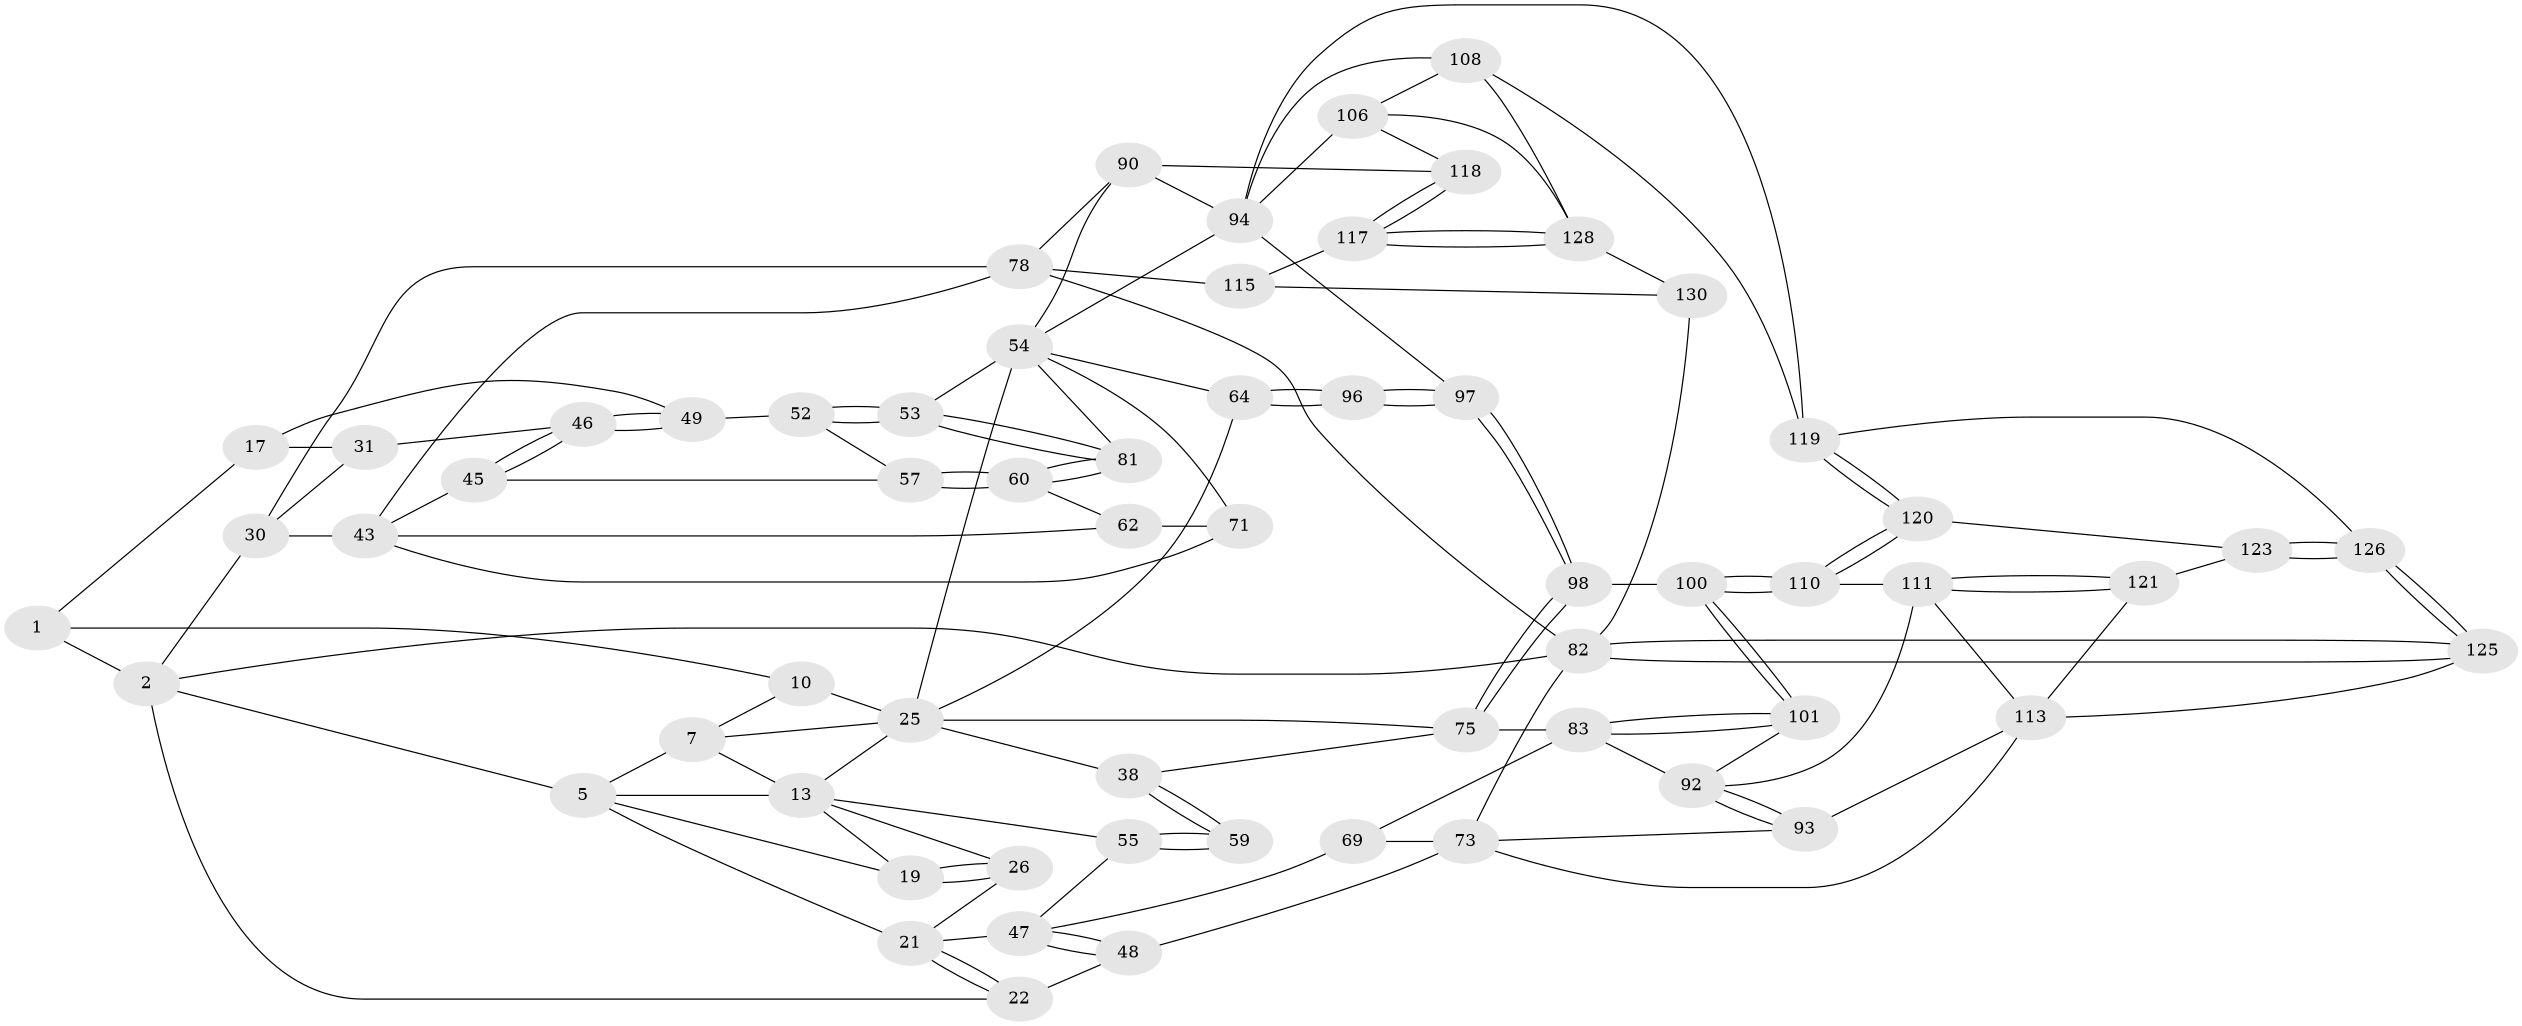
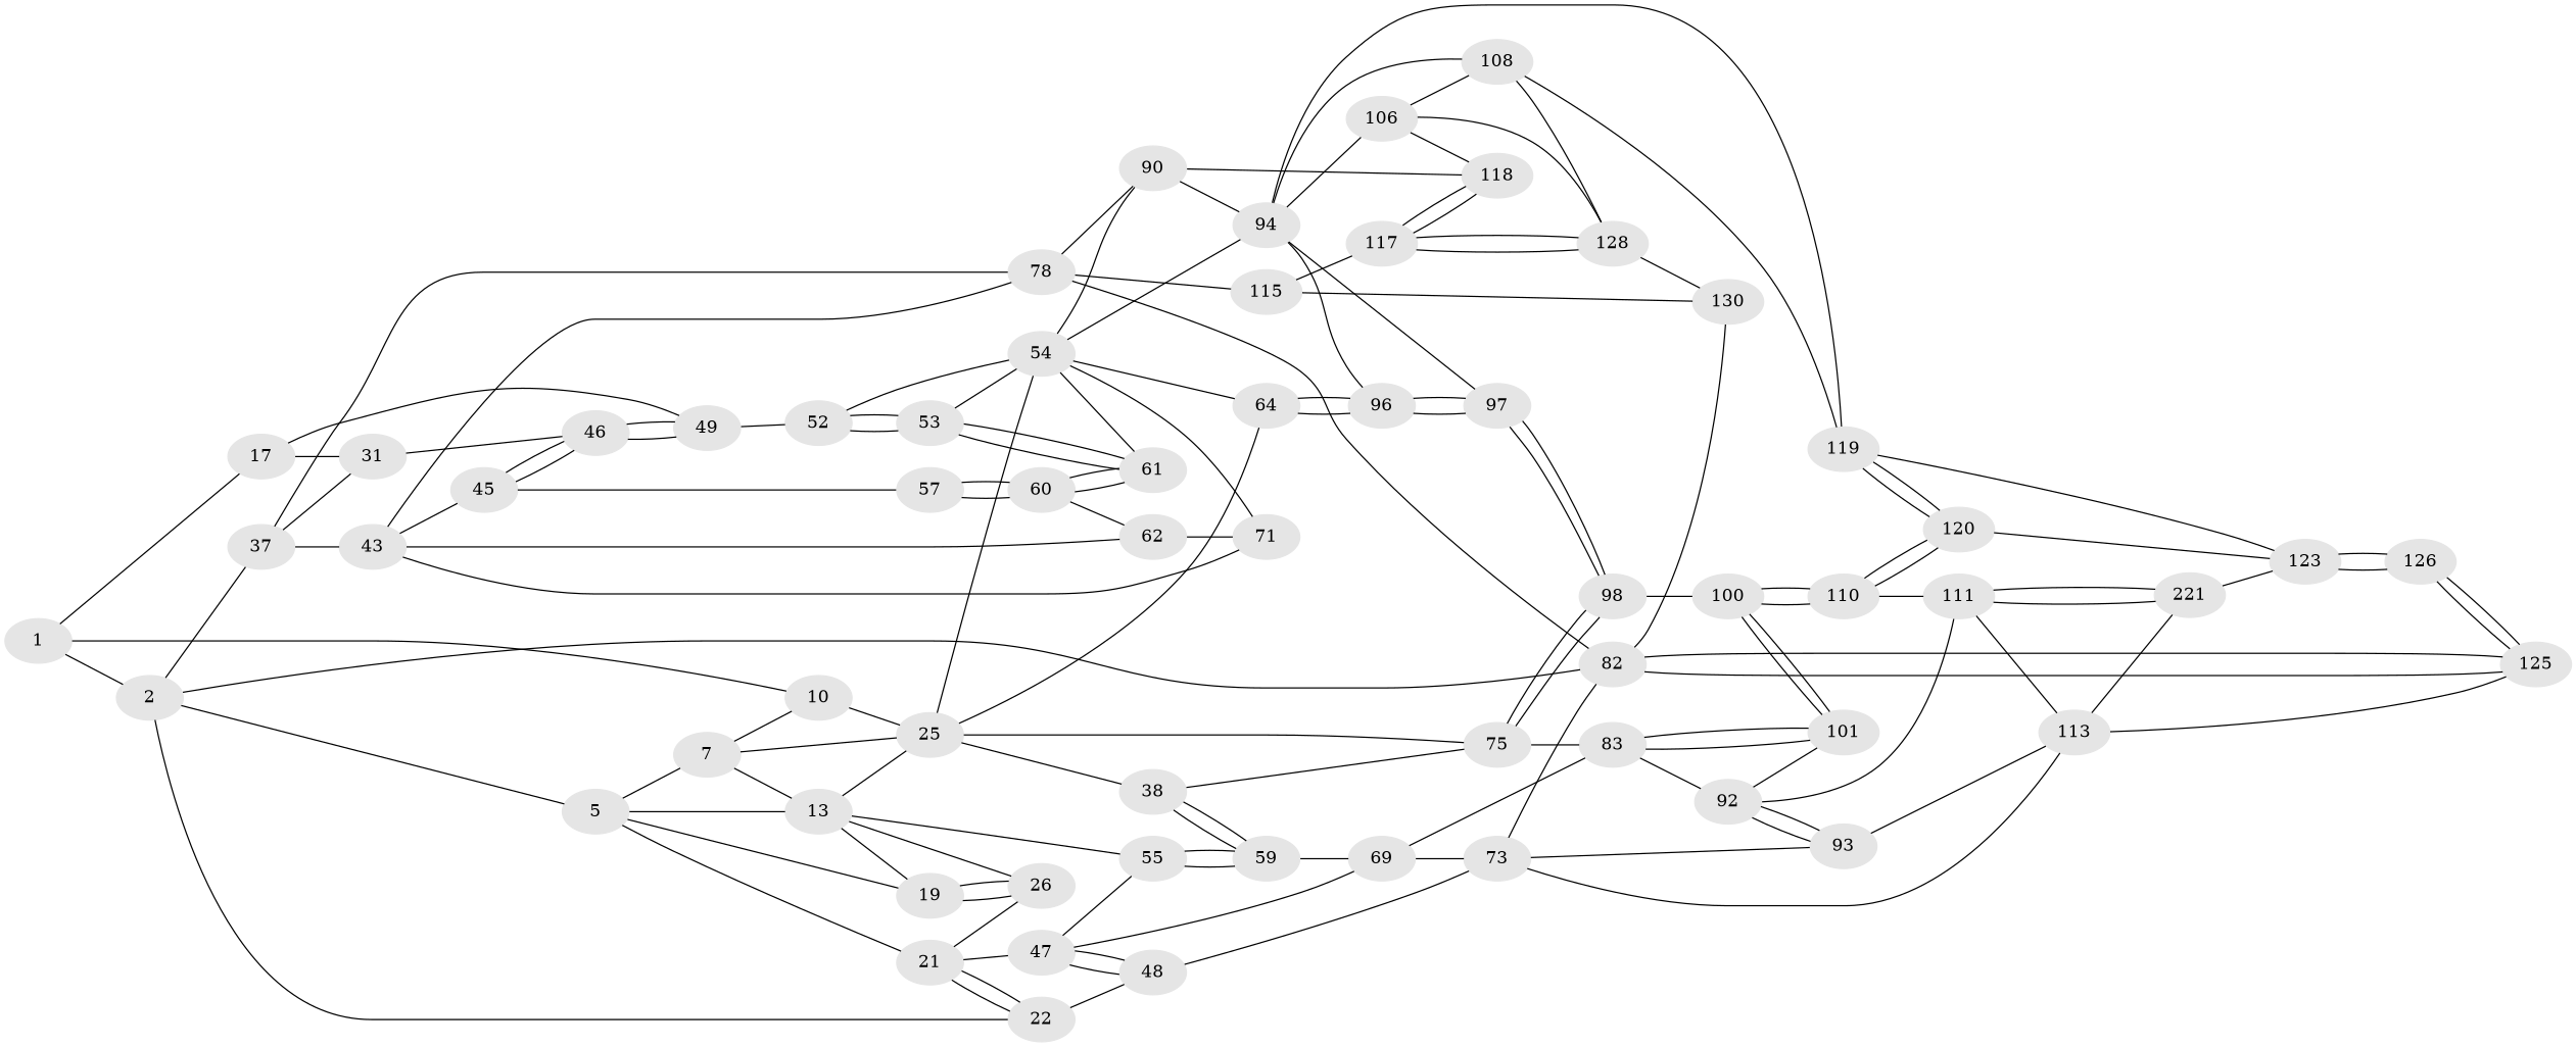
  graph {
    rankdir=LR
    node [color=gray90 style=filled]
    1 [super="+8"]
    2 [super="+15+3"]
    10 [super="+24"]
    17 [super="+32"]
    5 [super="+20+6"]
    22
-   30 [super="+36"]
+   30 [super="+36" label=37]
    82 [super="+87"]
    25 [super="+37"]
    31 [super="+41"]
    49 [super="+50"]
    7 [super="+11"]
    13 [super="+28+14"]
    19
    21 [super="+27"]
    48
    43 [super="+44+67"]
    78 [super="+88+79"]
    125
    130
    26
    55
    47 [super="+56"]
    54 [super="+63"]
    n25 [label=38]
    64
    75 [super="+76"]
    59
    46
    52
    69 [super="+70+85"]
    73 [super="+86+74"]
    71
-   61 [label=81]
+   61
    90 [super="+109"]
    94 [super="+95+105"]
    96
    83 [super="+84"]
    98
    45
    62 [super="+68"]
    115 [super="+116"]
    57
    60
    93 [super="+99"]
    113 [super="+114+122"]
    53
    118
    97
    106 [super="+107"]
    108 [super="+126"]
    119 [super="+127"]
    92 [super="+102"]
    101
-   121
+   121 [label=221]
    100
    117
    111 [super="+112"]
    128 [super="+129"]
    120
    n61 [label=126]
    110
    123
    1 -- 2
    1 -- 10 [weight=2]
    1 -- 17
    2 -- 5
    2 -- 22
    2 -- 30 [weight=2]
    2 -- 82 [weight=2]
    10 -- 25
    17 -- 31 [weight=2]
    17 -- 49
    5 -- 7
    5 -- 13
    5 -- 19
    5 -- 21
    22 -- 48
    30 -- 31
    30 -- 43
    30 -- 78
    82 -- 125
    82 -- 125
    82 -- 130
    25 -- 54
    25 -- n25
    25 -- 64
    25 -- 75
    31 -- 46
    49 -- 52
    7 -- 10
    7 -- 25
    7 -- 13
    13 -- 25
    13 -- 19
    13 -- 26
    13 -- 55
    19 -- 26
    19 -- 26
    21 -- 22
    21 -- 22
    21 -- 26
    21 -- 47
    48 -- 73
    43 -- 78
    43 -- 71
    43 -- 45
    43 -- 62 [weight=2]
    78 -- 82
    78 -- 90
    78 -- 115 [weight=2]
    55 -- 59
    55 -- 59
    47 -- 48
    47 -- 48
    47 -- 55
    47 -- 69
    54 -- 64
    54 -- 71
    54 -- 61
    54 -- 90
    54 -- 94
    n25 -- 75
    n25 -- 59
    n25 -- 59
    64 -- 96
    64 -- 96
    75 -- 83
    75 -- 98
    75 -- 98
+   59 -- 69
    46 -- 49
    46 -- 49
-   52 -- 57
+   52 -- 54
    52 -- 53
    52 -- 53
    69 -- 73 [weight=2]
    69 -- 83
    73 -- 82
    73 -- 93 [weight=2]
    73 -- 113
    90 -- 94
    90 -- 118
+   94 -- 96
    94 -- 97
    94 -- 106
    94 -- 108
    94 -- 119
    96 -- 97
    96 -- 97
    83 -- 92
    83 -- 101
    83 -- 101
    98 -- 100
    45 -- 46
    45 -- 46
    45 -- 57
    62 -- 71
    115 -- 130
    115 -- 117
    57 -- 60
    57 -- 60
    60 -- 61
    60 -- 61
    60 -- 62
    93 -- 113
    113 -- 125
    113 -- 121
    53 -- 54
    53 -- 61
    53 -- 61
    97 -- 98
    97 -- 98
    106 -- 118
    106 -- 108
    106 -- 128
    108 -- 119
    108 -- 128
    119 -- 120
    119 -- 120
-   119 -- n61
+   119 -- 123
    92 -- 93
    92 -- 93
    92 -- 101
    92 -- 111
    121 -- 123
    100 -- 101
    100 -- 101
    100 -- 110
    100 -- 110
    117 -- 118
    117 -- 118
    117 -- 128
    117 -- 128
    111 -- 113
    111 -- 121
    111 -- 121
    128 -- 130
    120 -- 123
    n61 -- 125
    n61 -- 125
    110 -- 111
    110 -- 120
    110 -- 120
    123 -- n61
    123 -- n61
  }
